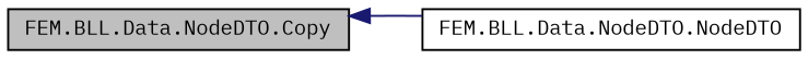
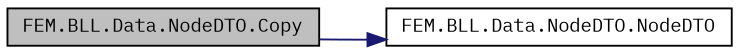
  digraph {
    rankdir=LR
    fontname="IBM Plex Mono"
    node [color=black fontname="IBM Plex Mono" fontsize=10 shape=record style=filled]
    n1 [fillcolor=grey75 fontcolor=black height=0.2 label="FEM.BLL.Data.NodeDTO.Copy" width=0.4]
    n2 [fillcolor=white height=0.2 label="FEM.BLL.Data.NodeDTO.NodeDTO" width=0.4]
-   n2 -> n1 [color=midnightblue fontname="IBM Plex Mono" fontsize=10 labelfontname=Helvetica labelfontsize=10 style=solid]
+   n1 -> n2 [color=midnightblue fontname="IBM Plex Mono" fontsize=10 labelfontname=Helvetica labelfontsize=10 style=solid]
  }
